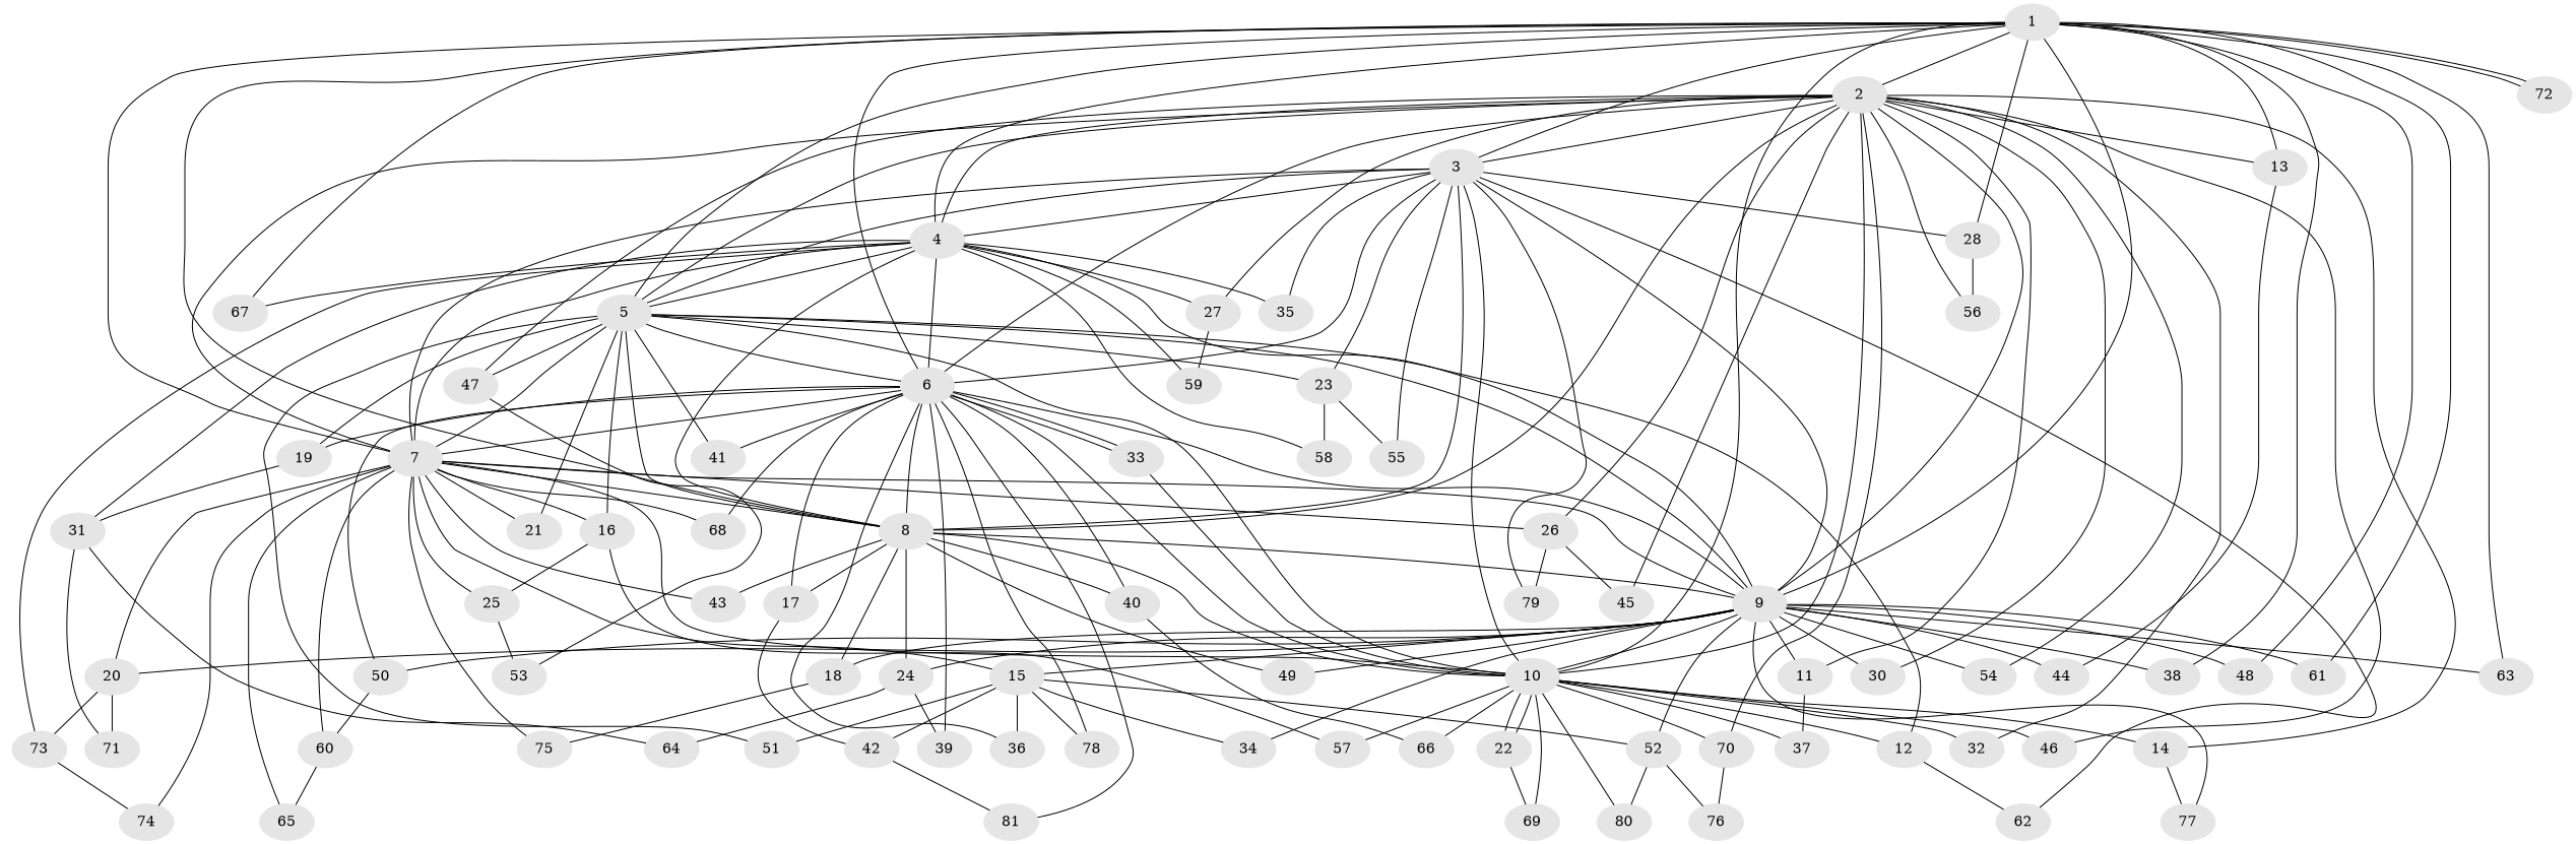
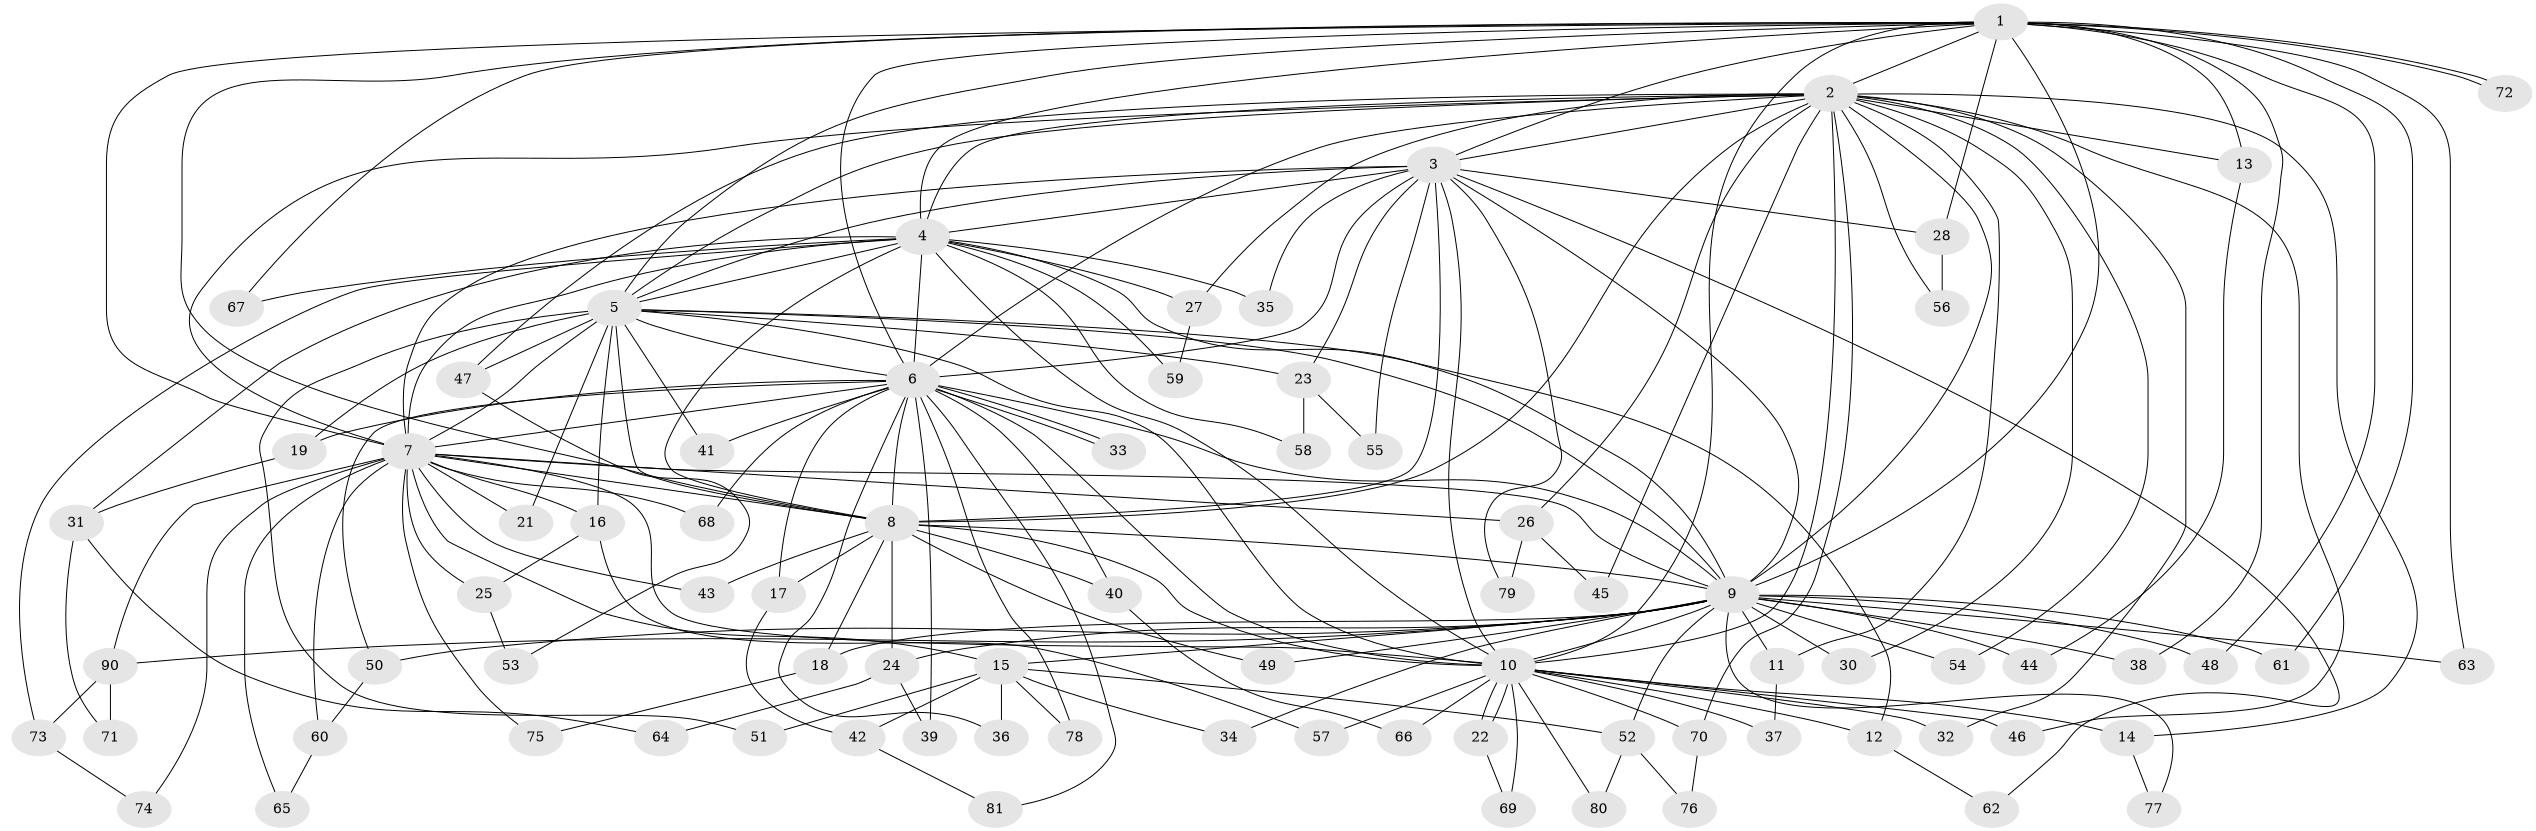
  graph {
    node [color=gray90 style=filled]
    1
    2
    3
    4
    5
    6
    7
    8
    9
    10
    13
    28
    38
    48
    61
    63
    67
    72
    11
    14
    26
    27
    30
    32
    45
    46
    47
    54
    56
    70
    23
    35
    55
    62
    79
    31
    58
    59
    73
    12
    16
    19
    21
    41
    51
    17
    33
    36
    39
    40
    50
    68
    78
    81
    15
-   20
+   20 [label=90]
    25
    43
    60
    65
    74
    75
    18
    24
    49
    34
    44
    52
    77
    22
    37
    57
    66
    69
    80
    53
    76
    71
    64
    42
    1 -- 2
    1 -- 3
    1 -- 4
    1 -- 5
    1 -- 6
    1 -- 7
    1 -- 8
    1 -- 9
    1 -- 10
    1 -- 13
    1 -- 28
    1 -- 38
    1 -- 48
    1 -- 61
    1 -- 63
    1 -- 67
    1 -- 72
    1 -- 72
    2 -- 3
    2 -- 4
    2 -- 5
    2 -- 6
    2 -- 7
    2 -- 8
    2 -- 9
    2 -- 10
    2 -- 13
    2 -- 11
    2 -- 14
    2 -- 26
    2 -- 27
    2 -- 30
    2 -- 32
    2 -- 45
    2 -- 46
    2 -- 47
    2 -- 54
    2 -- 56
    2 -- 70
    3 -- 4
    3 -- 5
    3 -- 6
    3 -- 7
    3 -- 8
    3 -- 9
    3 -- 10
    3 -- 28
    3 -- 23
    3 -- 35
    3 -- 55
    3 -- 62
    3 -- 79
    4 -- 5
    4 -- 6
    4 -- 7
    4 -- 8
    4 -- 9
-   33 -- 10
+   4 -- 10
    4 -- 67
    4 -- 27
    4 -- 35
    4 -- 31
    4 -- 58
    4 -- 59
    4 -- 73
    5 -- 6
    5 -- 7
    5 -- 8
    5 -- 9
    5 -- 10
    5 -- 47
    5 -- 23
    5 -- 12
    5 -- 16
    5 -- 19
    5 -- 21
    5 -- 41
    5 -- 51
    6 -- 7
    6 -- 8
    6 -- 9
    6 -- 10
    6 -- 19
    6 -- 41
    6 -- 17
    6 -- 33
    6 -- 33
    6 -- 36
    6 -- 39
    6 -- 40
    6 -- 50
    6 -- 68
    6 -- 78
    6 -- 81
    7 -- 8
    7 -- 9
    7 -- 10
    7 -- 26
    7 -- 16
    7 -- 21
    7 -- 68
    7 -- 15
    7 -- 20
    7 -- 25
    7 -- 43
    7 -- 60
    7 -- 65
    7 -- 74
    7 -- 75
    8 -- 9
    8 -- 10
    8 -- 17
    8 -- 40
    8 -- 43
    8 -- 18
    8 -- 24
    8 -- 49
    9 -- 10
    9 -- 38
    9 -- 48
    9 -- 61
    9 -- 63
    9 -- 11
    9 -- 30
    9 -- 54
    9 -- 50
    9 -- 15
    9 -- 20
    9 -- 18
    9 -- 24
    9 -- 49
    9 -- 34
    9 -- 44
    9 -- 52
    9 -- 77
    10 -- 14
    10 -- 32
    10 -- 46
    10 -- 70
    10 -- 12
    10 -- 22
    10 -- 22
    10 -- 37
    10 -- 57
    10 -- 66
    10 -- 69
    10 -- 80
    13 -- 44
    28 -- 56
    11 -- 37
    14 -- 77
    26 -- 45
    26 -- 79
    27 -- 59
    47 -- 53
    70 -- 76
    23 -- 55
    23 -- 58
    31 -- 71
    31 -- 64
    73 -- 74
    12 -- 62
    16 -- 25
    16 -- 57
    19 -- 31
    17 -- 42
    40 -- 66
    50 -- 60
    15 -- 51
    15 -- 36
    15 -- 78
    15 -- 34
    15 -- 52
    15 -- 42
    20 -- 73
    20 -- 71
    25 -- 53
    60 -- 65
    18 -- 75
    24 -- 39
    24 -- 64
    52 -- 80
    52 -- 76
    22 -- 69
    42 -- 81
  }
